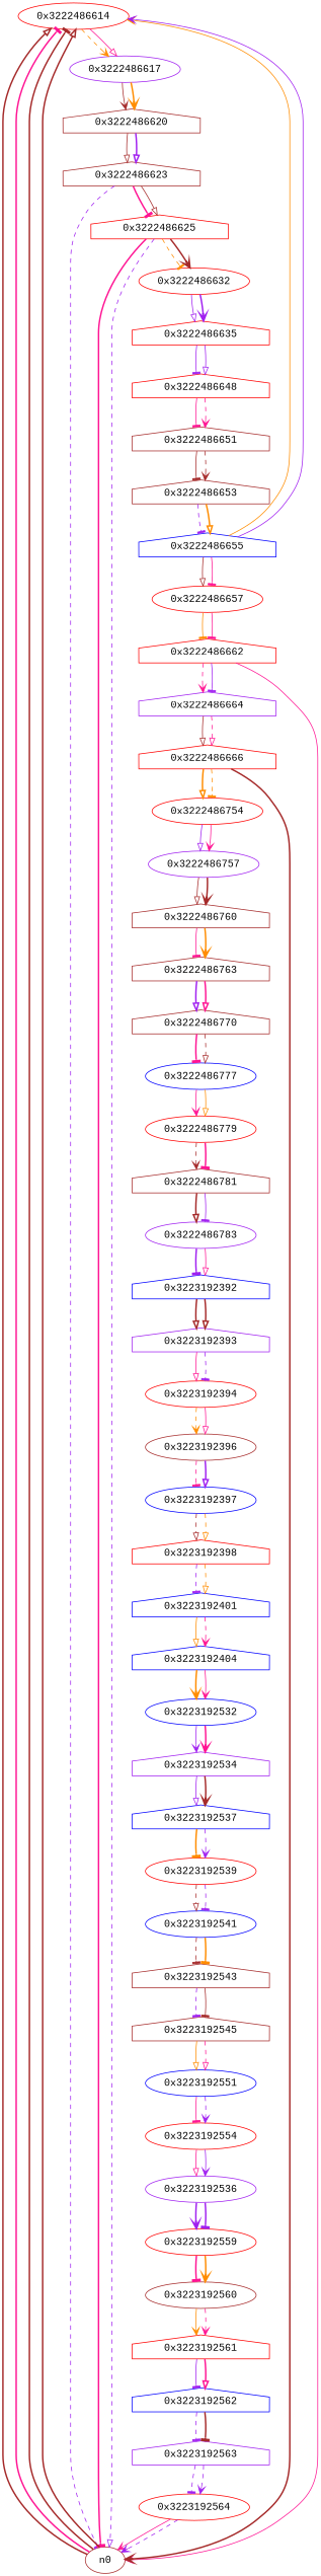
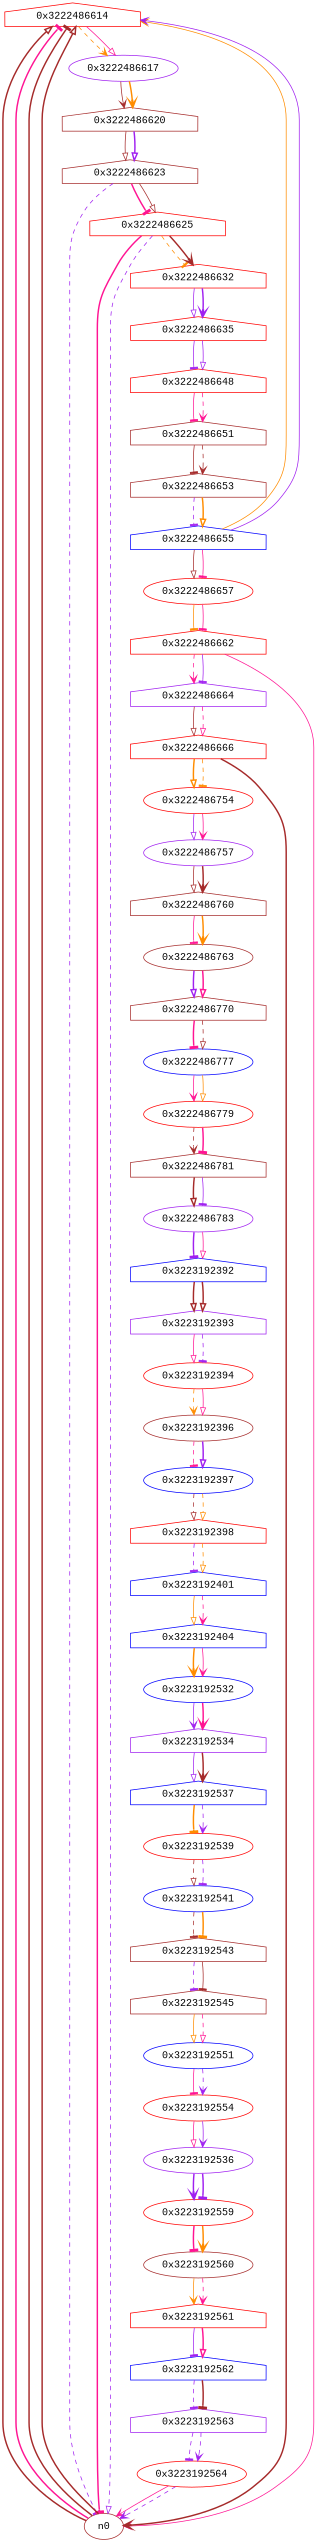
  digraph {
    fontname="Liberation Mono"
    node [color=red fontname="Liberation Mono" shape=house]
    edge [arrowhead=onormal color=deeppink fontname="Liberation Mono" style=solid]
-   n1 [label="0x3222486614" shape=ellipse]
+   n1 [label="0x3222486614"]
    n2 [color=purple label="0x3222486617" shape=ellipse]
    n3 [color=brown label="0x3222486620"]
    n4 [color=brown label="0x3222486623"]
    n5 [label="0x3222486625"]
    n0 [color=brown shape=ellipse]
-   n6 [label="0x3222486632" shape=ellipse]
+   n6 [label="0x3222486632"]
    n7 [label="0x3222486635"]
    n8 [label="0x3222486648"]
    n9 [color=brown label="0x3222486651"]
    n10 [color=brown label="0x3222486653"]
    n11 [color=blue label="0x3222486655"]
    n12 [label="0x3222486657" shape=ellipse]
    n13 [label="0x3222486662"]
    n14 [color=purple label="0x3222486664"]
    n15 [label="0x3222486666"]
    n16 [label="0x3222486754" shape=ellipse]
    n17 [color=purple label="0x3222486757" shape=ellipse]
    n18 [color=brown label="0x3222486760"]
-   n19 [color=brown label="0x3222486763"]
+   n19 [color=brown label="0x3222486763" shape=ellipse]
    n20 [color=brown label="0x3222486770"]
    n21 [color=blue label="0x3222486777" shape=ellipse]
    n22 [label="0x3222486779" shape=ellipse]
    n23 [color=brown label="0x3222486781"]
    n24 [color=purple label="0x3222486783" shape=ellipse]
    n25 [color=blue label="0x3223192392"]
    n26 [color=purple label="0x3223192393"]
    n27 [label="0x3223192394" shape=ellipse]
    n28 [color=brown label="0x3223192396" shape=ellipse]
    n29 [color=blue label="0x3223192397" shape=ellipse]
    n30 [label="0x3223192398"]
    n31 [color=blue label="0x3223192401"]
    n32 [color=blue label="0x3223192404"]
    n33 [color=blue label="0x3223192532" shape=ellipse]
    n34 [color=purple label="0x3223192534"]
    n35 [color=blue label="0x3223192537"]
    n36 [label="0x3223192539" shape=ellipse]
    n37 [color=blue label="0x3223192541" shape=ellipse]
    n38 [color=brown label="0x3223192543"]
    n39 [color=brown label="0x3223192545"]
    n40 [color=blue label="0x3223192551" shape=ellipse]
    n41 [label="0x3223192554" shape=ellipse]
    n42 [color=purple label="0x3223192536" shape=ellipse]
    n43 [label="0x3223192559" shape=ellipse]
    n44 [color=brown label="0x3223192560" shape=ellipse]
    n45 [label="0x3223192561"]
    n46 [color=blue label="0x3223192562"]
    n47 [color=purple label="0x3223192563"]
    n48 [label="0x3223192564" shape=ellipse]
    n1 -> n2 [arrowhead=vee color=darkorange style=dashed]
    n1 -> n2
    n2 -> n3 [arrowhead=vee color=brown]
    n2 -> n3 [arrowhead=vee color=darkorange style=bold]
    n3 -> n4 [color=brown]
    n3 -> n4 [color=purple style=bold]
    n4 -> n5 [arrowhead=tee style=bold]
    n4 -> n5 [color=brown]
    n4 -> n0 [arrowhead=tee color=purple style=dashed]
    n5 -> n0 [arrowhead=tee style=bold]
    n5 -> n0 [color=purple style=dashed]
    n5 -> n6 [arrowhead=tee color=darkorange style=dashed]
    n5 -> n6 [arrowhead=vee color=brown style=bold]
    n0 -> n1 [color=brown style=bold]
    n0 -> n1 [arrowhead=tee style=bold]
    n0 -> n1 [arrowhead=tee color=brown style=bold]
    n0 -> n1 [color=brown style=bold]
    n6 -> n7 [color=purple]
    n6 -> n7 [arrowhead=vee color=purple style=bold]
    n7 -> n8 [arrowhead=tee color=purple]
    n7 -> n8 [color=purple]
    n8 -> n9 [arrowhead=tee]
    n8 -> n9 [arrowhead=vee style=dashed]
    n9 -> n10 [arrowhead=tee color=brown]
    n9 -> n10 [arrowhead=vee color=brown style=dashed]
    n10 -> n11 [arrowhead=tee color=purple style=dashed]
    n10 -> n11 [color=darkorange style=bold]
    n11 -> n1 [arrowhead=vee color=darkorange]
    n11 -> n1 [arrowhead=vee color=purple]
    n11 -> n12 [color=brown]
    n11 -> n12 [arrowhead=tee]
    n12 -> n13 [arrowhead=tee color=darkorange]
    n12 -> n13 [arrowhead=tee]
    n13 -> n0 [arrowhead=vee]
    n13 -> n14 [arrowhead=vee style=dashed]
    n13 -> n14 [arrowhead=tee color=purple]
    n14 -> n15 [color=brown]
    n14 -> n15 [style=dashed]
    n15 -> n0 [arrowhead=vee color=brown style=bold]
    n15 -> n16 [color=darkorange style=bold]
    n15 -> n16 [arrowhead=tee color=darkorange style=dashed]
    n16 -> n17 [color=purple]
    n16 -> n17 [arrowhead=vee]
    n17 -> n18 [color=brown]
    n17 -> n18 [arrowhead=vee color=brown style=bold]
    n18 -> n19 [arrowhead=tee]
    n18 -> n19 [arrowhead=vee color=darkorange style=bold]
    n19 -> n20 [color=purple style=bold]
    n19 -> n20 [style=bold]
    n20 -> n21 [arrowhead=tee style=bold]
    n20 -> n21 [color=brown style=dashed]
    n21 -> n22 [arrowhead=vee]
    n21 -> n22 [color=darkorange]
    n22 -> n23 [arrowhead=vee color=brown style=dashed]
    n22 -> n23 [arrowhead=tee style=bold]
    n23 -> n24 [color=brown style=bold]
    n23 -> n24 [arrowhead=tee color=purple]
    n24 -> n25 [arrowhead=tee color=purple style=bold]
    n24 -> n25
    n25 -> n26 [color=brown style=bold]
    n25 -> n26 [color=brown style=bold]
    n26 -> n27
    n26 -> n27 [arrowhead=tee color=purple style=dashed]
    n27 -> n28 [arrowhead=vee color=darkorange style=dashed]
    n27 -> n28
    n28 -> n29 [arrowhead=tee style=dashed]
    n28 -> n29 [color=purple style=bold]
    n29 -> n30 [color=brown style=dashed]
    n29 -> n30 [color=darkorange style=dashed]
    n30 -> n31 [arrowhead=tee color=purple style=dashed]
    n30 -> n31 [color=darkorange style=dashed]
    n31 -> n32 [color=darkorange]
    n31 -> n32 [arrowhead=vee style=dashed]
    n32 -> n33 [arrowhead=vee color=darkorange style=bold]
    n32 -> n33 [arrowhead=vee]
    n33 -> n34 [arrowhead=vee color=purple]
    n33 -> n34 [arrowhead=vee style=bold]
    n34 -> n35 [color=purple]
    n34 -> n35 [arrowhead=vee color=brown style=bold]
    n35 -> n36 [arrowhead=tee color=darkorange style=bold]
    n35 -> n36 [arrowhead=vee color=purple style=dashed]
    n36 -> n37 [color=brown style=dashed]
    n36 -> n37 [arrowhead=tee color=purple style=dashed]
    n37 -> n38 [arrowhead=tee color=brown style=dashed]
    n37 -> n38 [arrowhead=tee color=darkorange style=bold]
    n38 -> n39 [arrowhead=tee color=purple style=dashed]
    n38 -> n39 [arrowhead=tee color=brown]
    n39 -> n40 [color=darkorange]
    n39 -> n40 [style=dashed]
    n40 -> n41 [arrowhead=tee]
    n40 -> n41 [arrowhead=vee color=purple style=dashed]
    n41 -> n42
    n41 -> n42 [arrowhead=vee color=purple]
    n42 -> n43 [arrowhead=vee color=purple style=bold]
    n42 -> n43 [arrowhead=tee color=purple style=bold]
    n43 -> n44 [arrowhead=tee style=bold]
    n43 -> n44 [arrowhead=vee color=darkorange style=bold]
    n44 -> n45 [arrowhead=vee color=darkorange]
    n44 -> n45 [arrowhead=vee style=dashed]
    n45 -> n46 [arrowhead=tee color=purple]
    n45 -> n46 [style=bold]
    n46 -> n47 [arrowhead=tee color=purple style=dashed]
    n46 -> n47 [arrowhead=tee color=brown style=bold]
    n47 -> n48 [arrowhead=tee color=purple style=dashed]
    n47 -> n48 [arrowhead=vee color=purple style=dashed]
    n48 -> n0 [arrowhead=vee]
    n48 -> n0 [arrowhead=vee color=purple style=dashed]
  }
